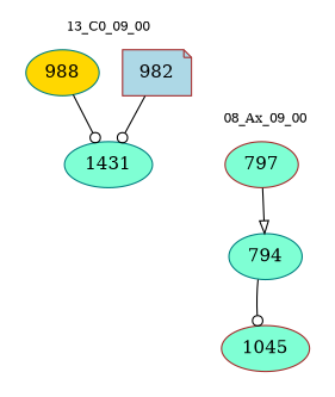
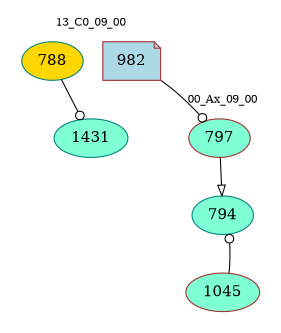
  digraph {
    node [color=brown fillcolor=aquamarine shape=ellipse style=filled]
    edge [arrowhead=odot color=black]
    n1 [label=797]
    n2 [color=teal label=794]
    n3 [label=1045]
-   n4 [color=teal fillcolor=gold label=988]
+   n4 [color=teal fillcolor=gold label=788]
    n5 [fillcolor=lightblue label=982 shape=note]
    n6 [color=teal label=1431]
    subgraph cluster_1 {
      color=white
      fontsize=10
-     label="08_Ax_09_00"
+     label="00_Ax_09_00"
      n1
      n2
      n3
    }
    subgraph cluster_2 {
      color=white
      fontsize=10
      label="13_C0_09_00"
      n4
      n5
      n6
    }
    n1 -> n2 [arrowhead=onormal]
-   n2 -> n3
+   n3 -> n2
    n4 -> n6
-   n5 -> n6
+   n5 -> n1
  }
